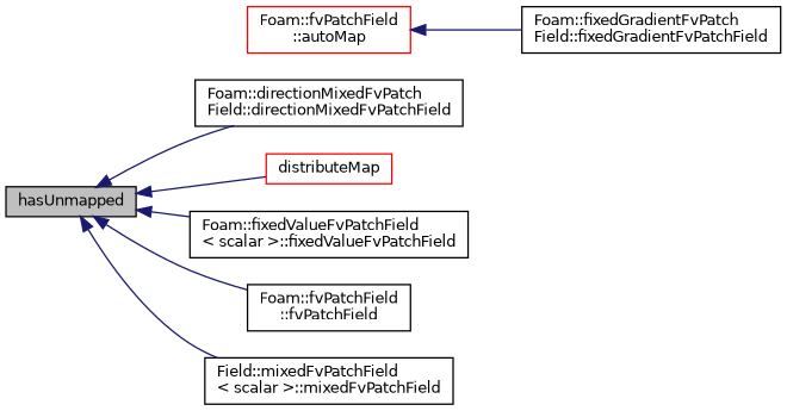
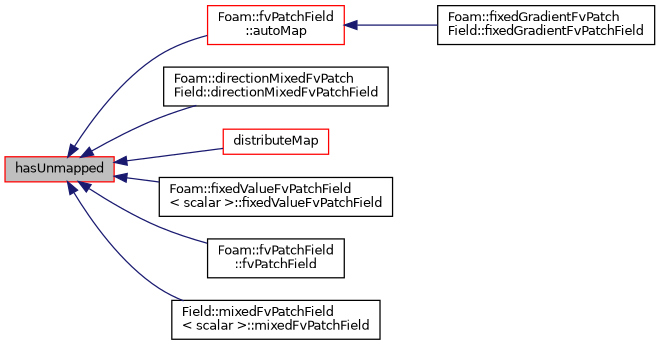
  digraph {
    fontname="DejaVu Sans"
    rankdir=LR
    node [color=black fontname="DejaVu Sans" fontsize=10 shape=record]
    edge [color=midnightblue dir=back fontname="DejaVu Sans" fontsize=10 labelfontname=Helvetica labelfontsize=10 style=solid]
-   n1 [fillcolor=grey75 fontcolor=black height=0.2 label=hasUnmapped style=filled width=0.4]
+   n1 [color=red fillcolor=grey75 fontcolor=black height=0.2 label=hasUnmapped style=filled width=0.4]
    n2 [color=red height=0.2 label="Foam::fvPatchField\l::autoMap" width=0.4]
    n3 [height=0.2 label="Foam::directionMixedFvPatch\lField::directionMixedFvPatchField" width=0.4]
    n4 [color=red height=0.2 label=distributeMap width=0.4]
    n5 [height=0.2 label="Foam::fixedValueFvPatchField\l\< scalar \>::fixedValueFvPatchField" width=0.4]
    n6 [height=0.2 label="Foam::fvPatchField\l::fvPatchField" width=0.4]
    n7 [height=0.2 label="Field::mixedFvPatchField\l\< scalar \>::mixedFvPatchField" width=0.4]
    n8 [height=0.2 label="Foam::fixedGradientFvPatch\lField::fixedGradientFvPatchField" width=0.4]
+   n1 -> n2
    n1 -> n3
    n1 -> n4
    n1 -> n5
    n1 -> n6
    n1 -> n7
    n2 -> n8
  }
